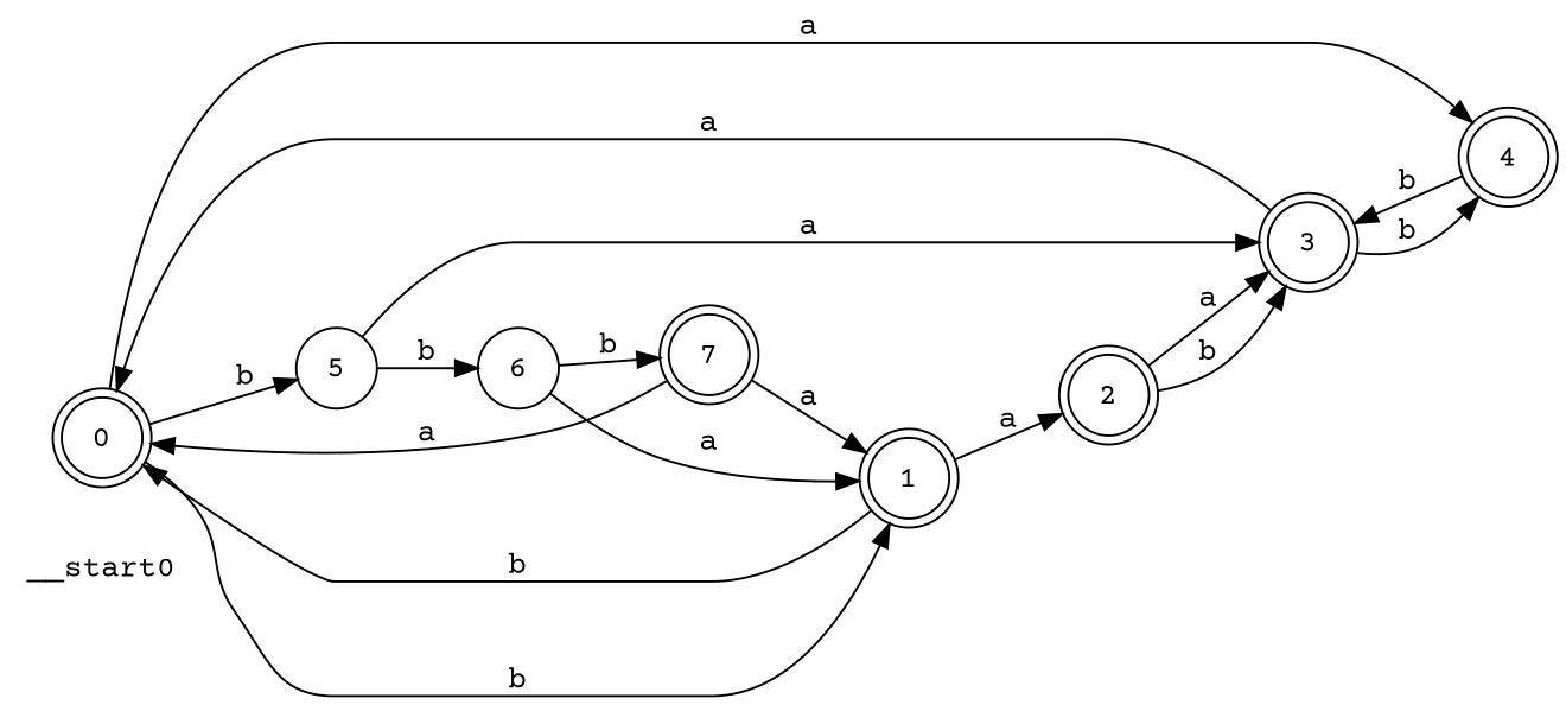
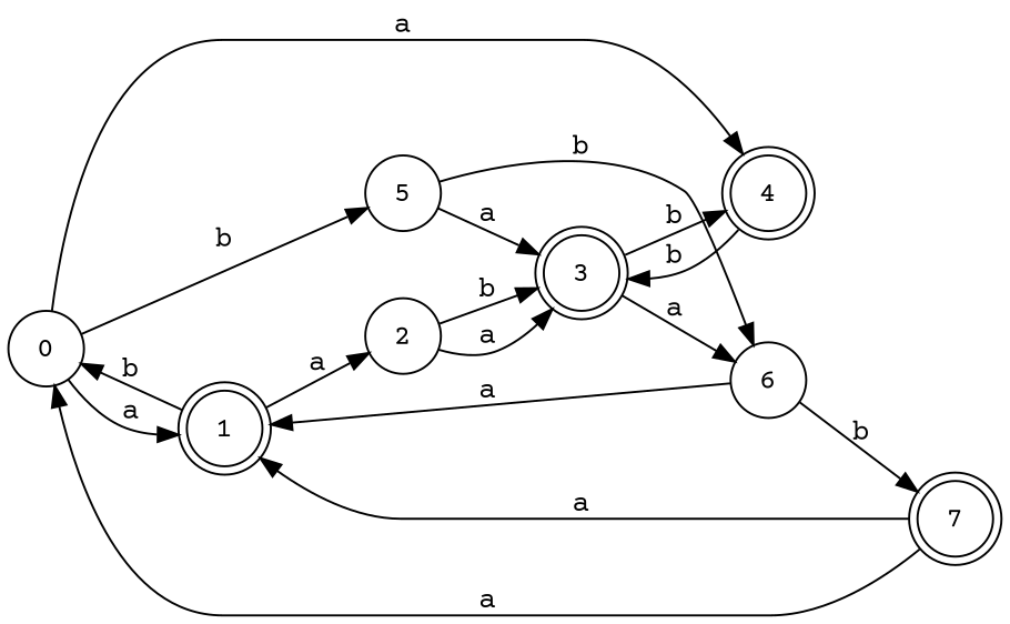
  digraph {
    fontname="Courier Prime"
    rankdir=LR
    node [fontname="Courier Prime" shape=circle color=black fillcolor=white style=filled]
    edge [fontname="Courier Prime"]
-   __start0 [shape=none color="" fillcolor="" style=""]
-   n2 [label=0 shape=doublecircle]
+   n2 [label=0]
    n3 [label=1 shape=doublecircle style="rounded,filled"]
    n4 [label=5]
    n5 [label=4 shape=doublecircle style="rounded,filled"]
-   n6 [label=2 shape=doublecircle]
+   n6 [label=2]
    n7 [label=3 shape=doublecircle]
    n8 [label=6]
    n9 [label=7 shape=doublecircle style="rounded,filled"]
-   n2 -> n3 [label=b]
+   n2 -> n3 [label=a]
    n2 -> n4 [label=b]
    n2 -> n5 [label=a]
    n3 -> n2 [label=b]
    n3 -> n6 [label=a]
    n4 -> n7 [label=a]
    n4 -> n8 [label=b]
    n5 -> n7 [label=b]
    n6 -> n7 [label=a]
    n6 -> n7 [label=b]
-   n7 -> n2 [label=a]
+   n7 -> n8 [label=a]
    n7 -> n5 [label=b]
    n8 -> n3 [label=a]
    n8 -> n9 [label=b]
    n9 -> n2 [label=a]
    n9 -> n3 [label=a]
  }
